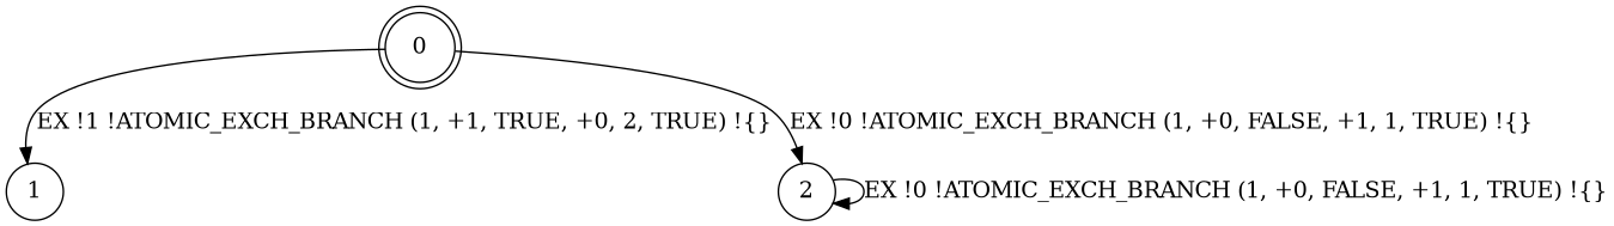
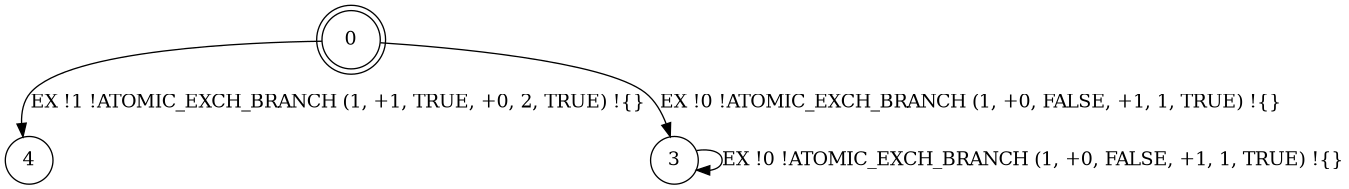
  digraph {
    node [shape=circle]
    0 [peripheries=2]
-   1
-   2
+   1 [label=4]
+   2 [label=3]
    0 -> 1 [label="EX !1 !ATOMIC_EXCH_BRANCH (1, +1, TRUE, +0, 2, TRUE) !{}"]
    0 -> 2 [label="EX !0 !ATOMIC_EXCH_BRANCH (1, +0, FALSE, +1, 1, TRUE) !{}"]
    2 -> 2 [label="EX !0 !ATOMIC_EXCH_BRANCH (1, +0, FALSE, +1, 1, TRUE) !{}"]
  }
